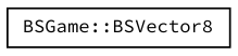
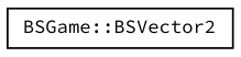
  digraph {
    rankdir=LR
    fontname="Source Code Pro"
-   n1 [color=black fillcolor=white fontname="Source Code Pro" fontsize=10 height=0.2 label="BSGame::BSVector8" shape=record style=filled width=0.4]
+   n1 [color=black fillcolor=white fontname="Source Code Pro" fontsize=10 height=0.2 label="BSGame::BSVector2" shape=record style=filled width=0.4]
  }
